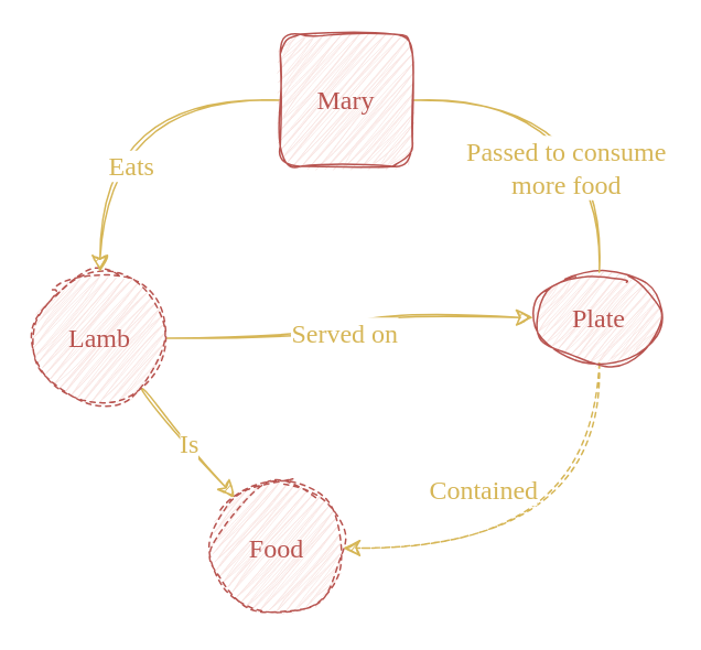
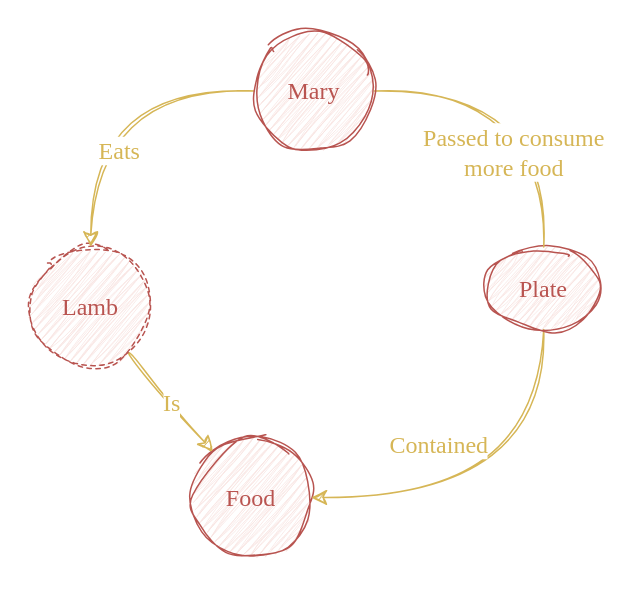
  <mxCell id="0" />
  <mxCell id="1" parent="0" />
- <mxCell id="2" value="Food" style="ellipse;whiteSpace=wrap;html=1;aspect=fixed;fontSize=16;fillColor=#F8E4E2;strokeColor=#b85450;fillStyle=zigzag;fontFamily=Comic Sans MS;fontColor=#b95450;sketch=1;curveFitting=1;jiggle=2;dashed=1;" parent="1" vertex="1"><mxGeometry x="127" y="291" width="80" height="80" as="geometry" /></mxCell>
- <mxCell id="3" style="rounded=0;orthogonalLoop=1;jettySize=auto;html=1;entryX=1;entryY=0.5;entryDx=0;entryDy=0;fontSize=11;startSize=8;endSize=8;exitX=0.5;exitY=1;exitDx=0;exitDy=0;edgeStyle=orthogonalEdgeStyle;curved=1;endArrow=classic;endFill=1;sketch=1;curveFitting=1;jiggle=2;fontFamily=Comic Sans MS;spacing=2;fillColor=#fff2cc;strokeColor=#d6b656;dashed=1;" parent="1" source="5" target="2" edge="1"><mxGeometry relative="1" as="geometry" /></mxCell>
+ <mxCell id="2" value="Food" style="ellipse;whiteSpace=wrap;html=1;aspect=fixed;fontSize=16;fillColor=#F8E4E2;strokeColor=#b85450;fillStyle=zigzag;fontFamily=Comic Sans MS;fontColor=#b95450;sketch=1;curveFitting=1;jiggle=2;" parent="1" vertex="1"><mxGeometry x="127" y="291" width="80" height="80" as="geometry" /></mxCell>
+ <mxCell id="3" style="rounded=0;orthogonalLoop=1;jettySize=auto;html=1;entryX=1;entryY=0.5;entryDx=0;entryDy=0;fontSize=11;startSize=8;endSize=8;exitX=0.5;exitY=1;exitDx=0;exitDy=0;edgeStyle=orthogonalEdgeStyle;curved=1;endArrow=classic;endFill=1;sketch=1;curveFitting=1;jiggle=2;fontFamily=Comic Sans MS;spacing=2;fillColor=#fff2cc;strokeColor=#d6b656;" parent="1" source="5" target="2" edge="1"><mxGeometry relative="1" as="geometry" /></mxCell>
  <mxCell id="4" value="Contained" style="edgeLabel;html=1;align=center;verticalAlign=middle;resizable=0;points=[];fontSize=16;fontFamily=Comic Sans MS;fontColor=#d6b656;" parent="3" vertex="1" connectable="0"><mxGeometry x="-0.388" y="-13" relative="1" as="geometry"><mxPoint x="-58" y="-6" as="offset" /></mxGeometry></mxCell>
  <mxCell id="5" value="Plate" style="ellipse;whiteSpace=wrap;html=1;aspect=fixed;fontSize=16;fillColor=#F8E4E2;strokeColor=#b85450;fillStyle=zigzag;fontFamily=Comic Sans MS;fontColor=#b95450;sketch=1;curveFitting=1;jiggle=2;" parent="1" vertex="1"><mxGeometry x="322" y="164" width="80" height="55" as="geometry" /></mxCell>
  <mxCell id="6" style="edgeStyle=none;curved=1;rounded=0;orthogonalLoop=1;jettySize=auto;html=1;fontSize=11;startSize=8;endSize=8;sketch=1;curveFitting=1;jiggle=2;fontFamily=Comic Sans MS;spacing=2;fillColor=#fff2cc;strokeColor=#d6b656;" parent="1" source="10" target="2" edge="1"><mxGeometry relative="1" as="geometry" /></mxCell>
  <mxCell id="7" value="Is" style="edgeLabel;html=1;align=center;verticalAlign=middle;resizable=0;points=[];fontSize=16;fontFamily=Comic Sans MS;fontColor=#d6b656;" parent="6" vertex="1" connectable="0"><mxGeometry x="-0.001" relative="1" as="geometry"><mxPoint as="offset" /></mxGeometry></mxCell>
- <mxCell id="8" style="edgeStyle=orthogonalEdgeStyle;rounded=0;orthogonalLoop=1;jettySize=auto;html=1;fontSize=11;startSize=8;endSize=8;sketch=1;curveFitting=1;jiggle=2;fontFamily=Comic Sans MS;spacing=2;fillColor=#fff2cc;strokeColor=#d6b656;endArrow=classic;endFill=1;curved=1;" parent="1" source="10" target="5" edge="1"><mxGeometry relative="1" as="geometry" /></mxCell>
- <mxCell id="9" value="Served on" style="edgeLabel;html=1;align=center;verticalAlign=middle;resizable=0;points=[];fontSize=16;fontFamily=Comic Sans MS;fontColor=#d6b656;" parent="8" vertex="1" connectable="0"><mxGeometry x="-0.155" y="2" relative="1" as="geometry"><mxPoint x="8" y="-2" as="offset" /></mxGeometry></mxCell>
  <mxCell id="10" value="Lamb" style="ellipse;whiteSpace=wrap;html=1;aspect=fixed;fontSize=16;fillColor=#F8E4E2;strokeColor=#b85450;fillStyle=zigzag;fontFamily=Comic Sans MS;fontColor=#b95450;sketch=1;curveFitting=1;jiggle=2;dashed=1;" parent="1" vertex="1"><mxGeometry x="20" y="164" width="80" height="80" as="geometry" /></mxCell>
  <mxCell id="11" style="rounded=0;orthogonalLoop=1;jettySize=auto;html=1;fontSize=11;startSize=8;endSize=8;exitX=1;exitY=0.5;exitDx=0;exitDy=0;edgeStyle=orthogonalEdgeStyle;curved=1;endArrow=none;endFill=0;sketch=1;curveFitting=1;jiggle=2;fontFamily=Comic Sans MS;spacing=2;fillColor=#fff2cc;strokeColor=#d6b656;" parent="1" source="15" target="5" edge="1"><mxGeometry relative="1" as="geometry" /></mxCell>
  <mxCell id="12" value="Passed to consume &lt;br&gt;more food" style="edgeLabel;html=1;align=center;verticalAlign=middle;resizable=0;points=[];fontSize=16;fontFamily=Comic Sans MS;fontColor=#d6b656;" parent="11" vertex="1" connectable="0"><mxGeometry x="-0.179" y="-25" relative="1" as="geometry"><mxPoint x="3" y="15" as="offset" /></mxGeometry></mxCell>
  <mxCell id="13" style="edgeStyle=orthogonalEdgeStyle;curved=1;rounded=0;orthogonalLoop=1;jettySize=auto;html=1;fontSize=11;startSize=8;endSize=8;endArrow=classic;endFill=1;sketch=1;curveFitting=1;jiggle=2;fontFamily=Comic Sans MS;spacing=2;fillColor=#fff2cc;strokeColor=#d6b656;" parent="1" source="15" target="10" edge="1"><mxGeometry relative="1" as="geometry" /></mxCell>
  <mxCell id="14" value="Eats" style="edgeLabel;html=1;align=center;verticalAlign=middle;resizable=0;points=[];fontSize=16;fontFamily=Comic Sans MS;fontColor=#d6b656;" parent="13" vertex="1" connectable="0"><mxGeometry x="0.24" y="2" relative="1" as="geometry"><mxPoint x="16" y="16" as="offset" /></mxGeometry></mxCell>
- <mxCell id="15" value="Mary" style="whiteSpace=wrap;html=1;aspect=fixed;fontSize=16;fillColor=#F8E4E2;strokeColor=#b85450;fillStyle=zigzag;fontFamily=Comic Sans MS;fontColor=#b95450;sketch=1;curveFitting=1;jiggle=2;rounded=1;" parent="1" vertex="1"><mxGeometry x="169" y="20" width="80" height="80" as="geometry" /></mxCell>
+ <mxCell id="15" value="Mary" style="ellipse;whiteSpace=wrap;html=1;aspect=fixed;fontSize=16;fillColor=#F8E4E2;strokeColor=#b85450;fillStyle=zigzag;fontFamily=Comic Sans MS;fontColor=#b95450;sketch=1;curveFitting=1;jiggle=2;" parent="1" vertex="1"><mxGeometry x="169" y="20" width="80" height="80" as="geometry" /></mxCell>
